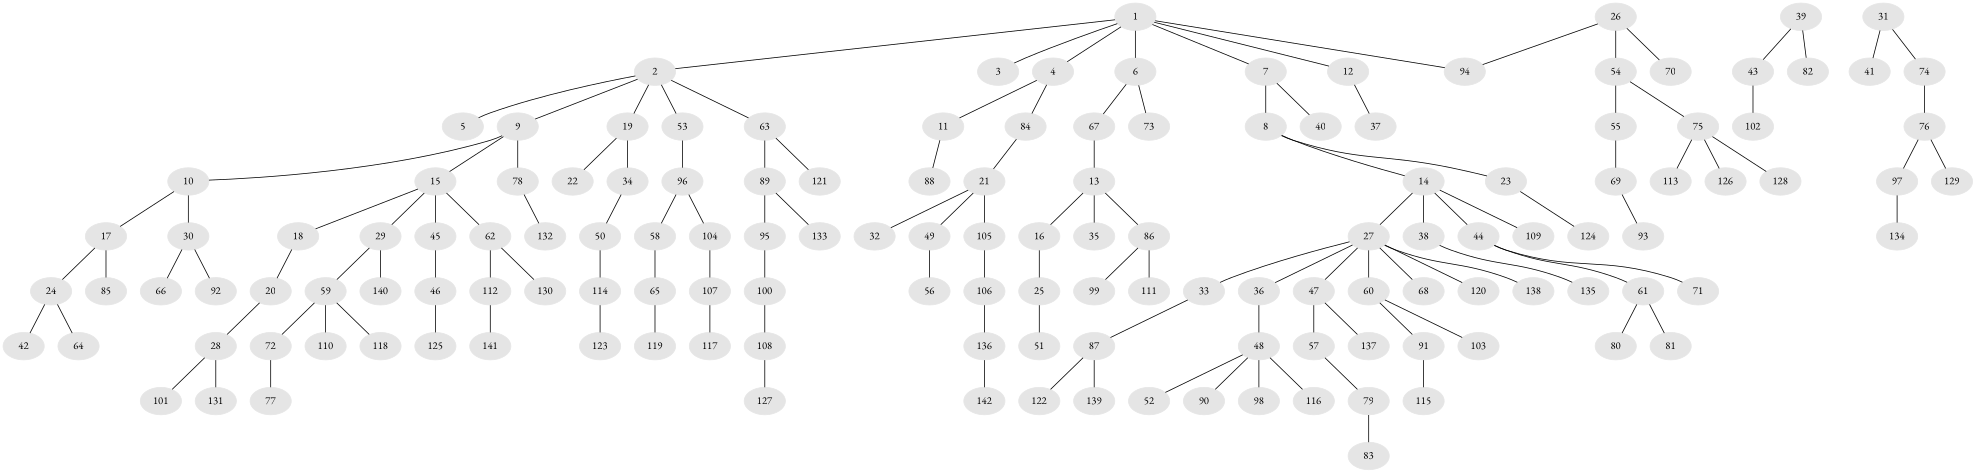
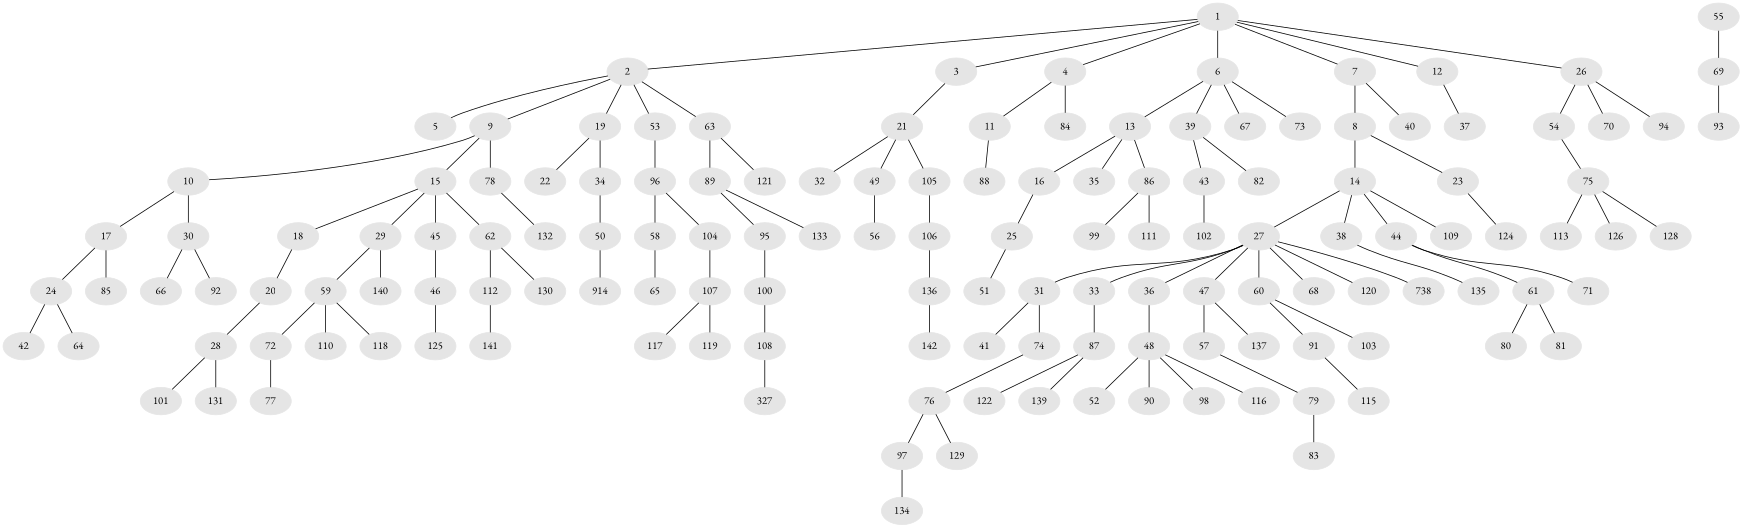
  graph {
    fontname="EB Garamond"
    node [color=gray90 fontname="EB Garamond" style=filled]
    edge [fontname="EB Garamond"]
    1
    2
    3
    4
    6
    7
    12
    26
    5
    9
    19
    53
    63
    21
    11
    84
    13
    39
    67
    73
    8
    40
    37
    54
    70
    94
    10
    15
    78
    22
    34
    96
    58
    65
    89
    121
    32
    49
    105
    88
    16
    35
    86
    43
    82
    14
    23
    27
    38
    44
    109
    124
    17
    30
    18
    29
    45
    62
    132
    24
    85
    66
    92
    25
    99
    111
    31
    33
    36
    47
    60
    68
    120
-   138
+   138 [label=738]
    135
    61
    71
    20
    59
    140
    46
    112
    130
    51
    42
    64
    28
    50
    101
    131
    56
    106
    55
    75
    41
    74
    87
    48
    57
    137
    91
    103
    72
    110
    118
    76
    122
    139
-   114
+   114 [label=914]
    52
    90
    98
    116
    102
    80
    81
    125
    79
-   123
    104
    69
    113
    126
    128
    93
    83
    77
    115
    141
    95
    133
    97
    129
    134
    100
    108
    107
-   127
+   127 [label=327]
    117
    119
    136
    142
    1 -- 2
    1 -- 3
    1 -- 4
    1 -- 6
    1 -- 7
    1 -- 12
-   1 -- 94
+   1 -- 26
    2 -- 5
    2 -- 9
    2 -- 19
    2 -- 53
    2 -- 63
-   84 -- 21
+   3 -- 21
    4 -- 11
    4 -- 84
-   67 -- 13
+   6 -- 13
+   6 -- 39
    6 -- 67
    6 -- 73
    7 -- 8
    7 -- 40
    12 -- 37
    26 -- 54
    26 -- 70
    26 -- 94
    9 -- 10
    9 -- 15
    9 -- 78
    19 -- 22
    19 -- 34
    53 -- 96
    63 -- 89
    63 -- 121
    21 -- 32
    21 -- 49
    21 -- 105
    11 -- 88
    13 -- 16
    13 -- 35
    13 -- 86
    39 -- 43
    39 -- 82
    8 -- 14
    8 -- 23
-   54 -- 55
    54 -- 75
    10 -- 17
    10 -- 30
    15 -- 18
    15 -- 29
    15 -- 45
    15 -- 62
    78 -- 132
    34 -- 50
    96 -- 58
    96 -- 104
    58 -- 65
    89 -- 95
    89 -- 133
    49 -- 56
    105 -- 106
    16 -- 25
    86 -- 99
    86 -- 111
    43 -- 102
    14 -- 27
    14 -- 38
    14 -- 44
    14 -- 109
    23 -- 124
+   27 -- 31
    27 -- 33
    27 -- 36
    27 -- 47
    27 -- 60
    27 -- 68
    27 -- 120
    27 -- 138
    38 -- 135
    44 -- 61
    44 -- 71
    17 -- 24
    17 -- 85
    30 -- 66
    30 -- 92
    18 -- 20
    29 -- 59
    29 -- 140
    45 -- 46
    62 -- 112
    62 -- 130
    24 -- 42
    24 -- 64
    25 -- 51
    31 -- 41
    31 -- 74
    33 -- 87
    36 -- 48
    47 -- 57
    47 -- 137
    60 -- 91
    60 -- 103
    61 -- 80
    61 -- 81
    20 -- 28
    59 -- 72
    59 -- 110
    59 -- 118
    46 -- 125
    112 -- 141
    28 -- 101
    28 -- 131
    50 -- 114
    106 -- 136
    55 -- 69
    75 -- 113
    75 -- 126
    75 -- 128
    74 -- 76
    87 -- 122
    87 -- 139
    48 -- 52
    48 -- 90
    48 -- 98
    48 -- 116
    57 -- 79
    91 -- 115
    72 -- 77
    76 -- 97
    76 -- 129
-   114 -- 123
    79 -- 83
    104 -- 107
    69 -- 93
    95 -- 100
    97 -- 134
    100 -- 108
    108 -- 127
    107 -- 117
-   65 -- 119
+   107 -- 119
    136 -- 142
  }
